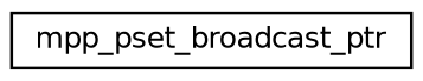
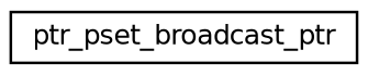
  digraph {
    rankdir=LR
-   n1 [color=black fillcolor=white fontname=Helvetica fontsize=10 height=0.2 label=mpp_pset_broadcast_ptr shape=record style=filled width=0.4]
+   n1 [color=black fillcolor=white fontname=Helvetica fontsize=10 height=0.2 label=ptr_pset_broadcast_ptr shape=record style=filled width=0.4]
  }
